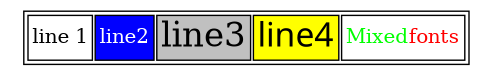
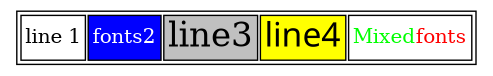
  digraph {
-   n1 [label=< 			<TABLE> 				<TR> 					<TD>line 1</TD> 					<TD BGCOLOR="blue"><FONT COLOR="white">line2</FONT></TD> 					<TD BGCOLOR="gray"><FONT POINT-SIZE="24.0">line3</FONT></TD> 					<TD BGCOLOR="yellow"><FONT POINT-SIZE="24.0" FACE="ambrosia">line4</FONT></TD> 					<TD> 						<TABLE CELLPADDING="0" BORDER="0" CELLSPACING="0"> 							<TR> 								<TD><FONT COLOR="green">Mixed</FONT></TD> 								<TD><FONT COLOR="red">fonts</FONT></TD> 							</TR> 						</TABLE> 					</TD> 				</TR> 			</TABLE> 		> shape=plaintext]
+   n1 [label=< 			<TABLE> 				<TR> 					<TD>line 1</TD> 					<TD BGCOLOR="blue"><FONT COLOR="white">fonts2</FONT></TD> 					<TD BGCOLOR="gray"><FONT POINT-SIZE="24.0">line3</FONT></TD> 					<TD BGCOLOR="yellow"><FONT POINT-SIZE="24.0" FACE="ambrosia">line4</FONT></TD> 					<TD> 						<TABLE CELLPADDING="0" BORDER="0" CELLSPACING="0"> 							<TR> 								<TD><FONT COLOR="green">Mixed</FONT></TD> 								<TD><FONT COLOR="red">fonts</FONT></TD> 							</TR> 						</TABLE> 					</TD> 				</TR> 			</TABLE> 		> shape=plaintext]
  }
